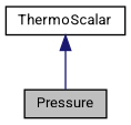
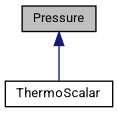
  digraph {
    fontname=Roboto
    node [color=black fontname=Roboto fontsize=10 shape=record style=filled]
    n1 [fillcolor=grey75 fontcolor=black height=0.2 label=Pressure width=0.4]
    n2 [fillcolor=white height=0.2 label=ThermoScalar width=0.4]
-   n2 -> n1 [color=midnightblue dir=back fontname=Roboto fontsize=10 labelfontname=Helvetica labelfontsize=10 style=solid]
+   n1 -> n2 [color=midnightblue dir=back fontname=Roboto fontsize=10 labelfontname=Helvetica labelfontsize=10 style=solid]
  }
